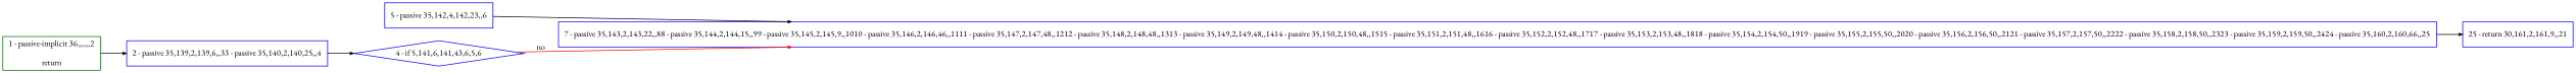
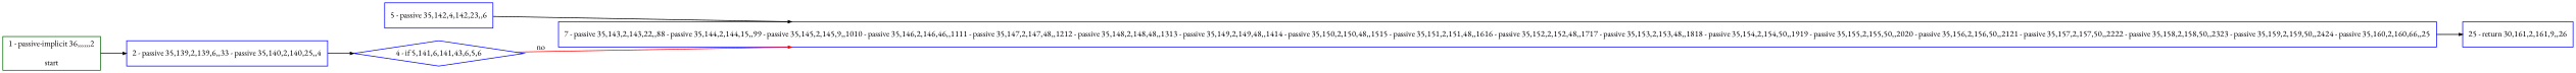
  digraph {
    bgcolor=white
    compound=true
    fillcolor="#FFFFCC"
    fontname="EB Garamond"
    fontsize=12
    pack=true
    packmode=clust
    rankdir=LR
    style="rounded,filled"
    node [color="#0000ff" compound=true fillcolor="#ffffff" fixedsize=false fontname="EB Garamond" fontsize=12 node_initialized=no shape=box style=filled]
    edge [arrowhead=normal arrowsize=0.5 arrowtail=none color="#000000" compound=true dir=forward fontcolor=black fontname="EB Garamond" fontsize=12]
    n1 [label="2 - passive 35,139,2,139,6,,33 - passive 35,140,2,140,25,,4"]
    n2 [label="4 - if 5,141,6,141,43,6,5,6" shape=diamond]
    n3 [label="7 - passive 35,143,2,143,22,,88 - passive 35,144,2,144,15,,99 - passive 35,145,2,145,9,,1010 - passive 35,146,2,146,46,,1111 - passive 35,147,2,147,48,,1212 - passive 35,148,2,148,48,,1313 - passive 35,149,2,149,48,,1414 - passive 35,150,2,150,48,,1515 - passive 35,151,2,151,48,,1616 - passive 35,152,2,152,48,,1717 - passive 35,153,2,153,48,,1818 - passive 35,154,2,154,50,,1919 - passive 35,155,2,155,50,,2020 - passive 35,156,2,156,50,,2121 - passive 35,157,2,157,50,,2222 - passive 35,158,2,158,50,,2323 - passive 35,159,2,159,50,,2424 - passive 35,160,2,160,66,,25"]
-   n4 [color="#006400" label="1 - passive-implicit 36,,,,,,2\n\nreturn"]
+   n4 [color="#006400" label="1 - passive-implicit 36,,,,,,2\n\nstart"]
    n5 [label="5 - passive 35,142,4,142,23,,6"]
-   n6 [label="25 - return 30,161,2,161,9,,21"]
+   n6 [label="25 - return 30,161,2,161,9,,26"]
    n1 -> n2
    n2 -> n3 [color="#ff0000" label=no]
    n3 -> n6
    n4 -> n1
    n5 -> n3
  }
